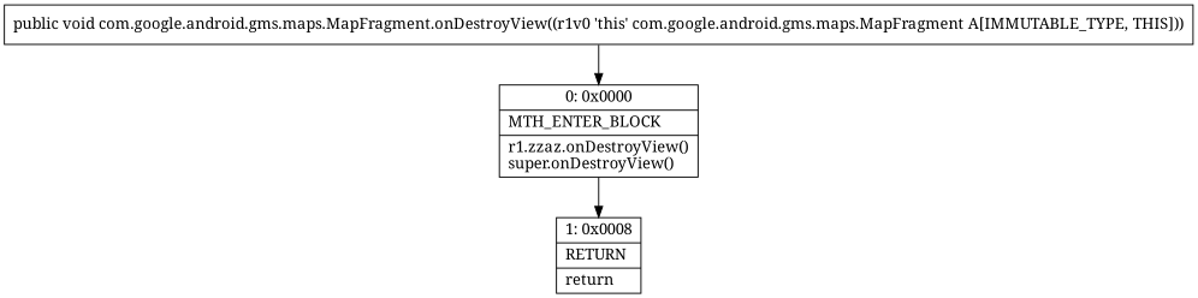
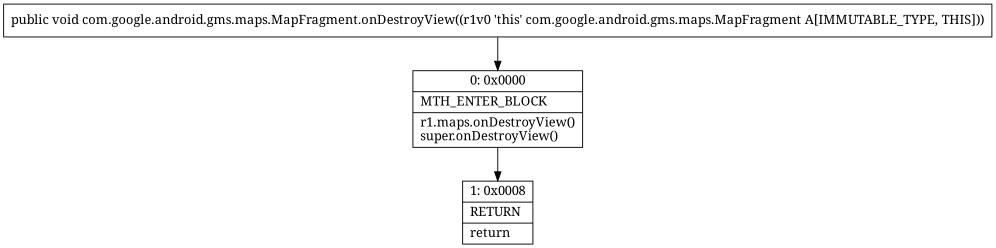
  digraph {
    fontname="Noto Serif"
    node [shape=record fontname="Noto Serif"]
    edge [fontname="Noto Serif"]
-   n1 [label="{0\:\ 0x0000|MTH_ENTER_BLOCK\l|r1.zzaz.onDestroyView()\lsuper.onDestroyView()\l}"]
+   n1 [label="{0\:\ 0x0000|MTH_ENTER_BLOCK\l|r1.maps.onDestroyView()\lsuper.onDestroyView()\l}"]
    n2 [label="{1\:\ 0x0008|RETURN\l|return\l}"]
    n3 [label="{public void com.google.android.gms.maps.MapFragment.onDestroyView((r1v0 'this' com.google.android.gms.maps.MapFragment A[IMMUTABLE_TYPE, THIS])) }"]
    n1 -> n2
    n3 -> n1
  }
